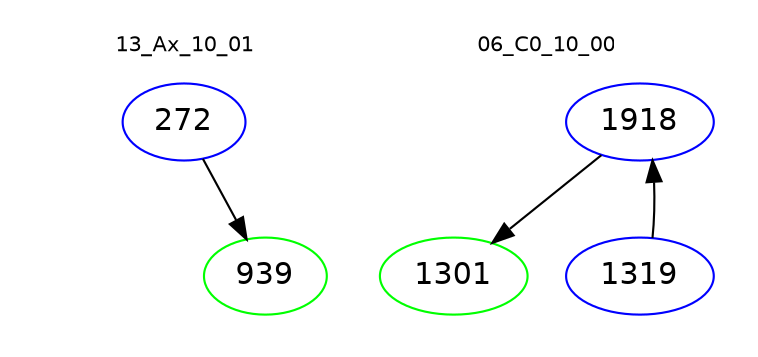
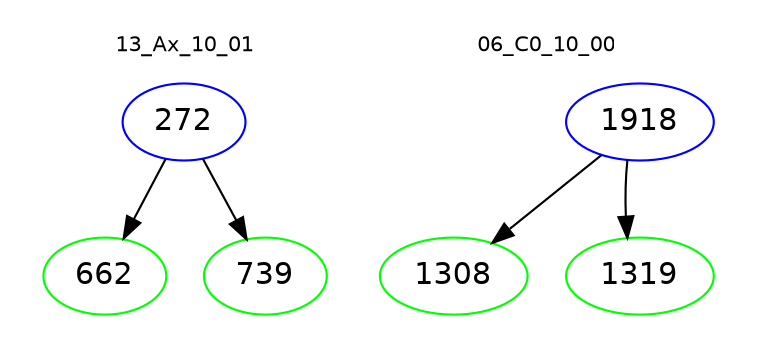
  digraph {
    fontname="DejaVu Sans"
    node [color=green fontname="DejaVu Sans"]
    edge [color=black fontname="DejaVu Sans"]
    n1 [color=blue label=272]
-   n3 [label=939]
+   n2 [label=662]
+   n3 [label=739]
    n4 [color=blue label=1918]
-   n5 [label=1301]
-   n6 [color=blue label=1319]
+   n5 [label=1308]
+   n6 [label=1319]
    subgraph cluster_1 {
      color=white
      fontsize=10
      label="13_Ax_10_01"
      n1
+     n2
      n3
    }
    subgraph cluster_2 {
      color=white
      fontsize=10
      label="06_C0_10_00"
      n4
      n5
      n6
    }
+   n1 -> n2
    n1 -> n3
    n4 -> n5
-   n6 -> n4
+   n4 -> n6
  }
